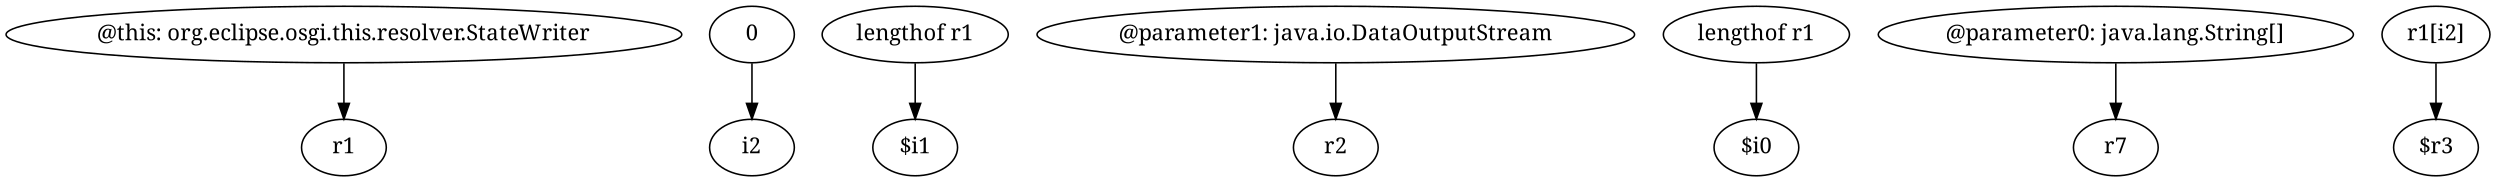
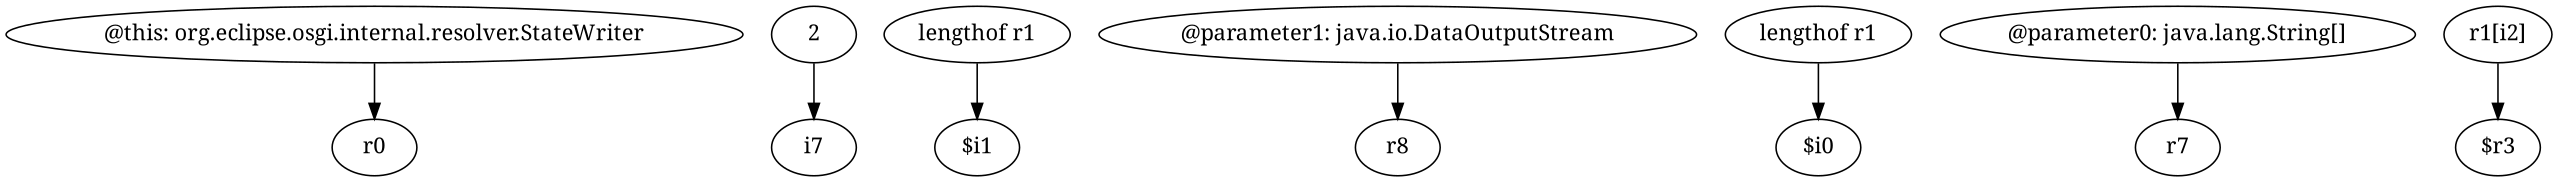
  digraph {
    fontname="Noto Serif"
    node [fontname="Noto Serif"]
    edge [fontname="Noto Serif"]
-   n1 [label="@this: org.eclipse.osgi.this.resolver.StateWriter"]
-   n2 [label=r1]
-   n3 [label=i2]
-   n4 [label=0]
+   n1 [label="@this: org.eclipse.osgi.internal.resolver.StateWriter"]
+   n2 [label=r0]
+   n3 [label=i7]
+   n4 [label=2]
    n5 [label="$i1"]
    n6 [label="@parameter1: java.io.DataOutputStream"]
-   n7 [label=r2]
+   n7 [label=r8]
    n8 [label="lengthof r1"]
    n9 [label="lengthof r1"]
    n10 [label="$i0"]
    n11 [label="@parameter0: java.lang.String[]"]
    n12 [label=r7]
    n13 [label="r1[i2]"]
    n14 [label="$r3"]
    n1 -> n2
    n4 -> n3
    n6 -> n7
    n8 -> n5
    n9 -> n10
    n11 -> n12
    n13 -> n14
  }
